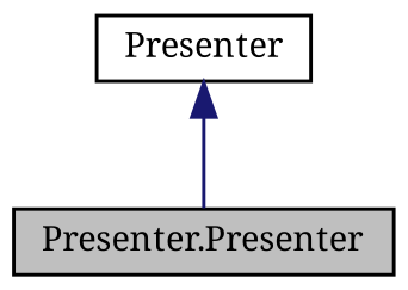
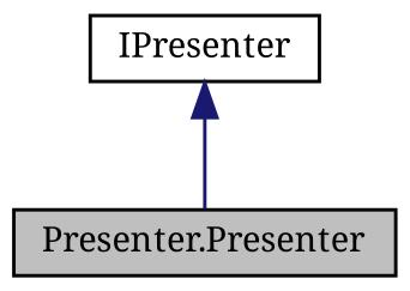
  digraph {
    fontname="Noto Serif"
    node [color=black fontname="Noto Serif" fontsize=10 shape=record style=filled]
    n1 [fillcolor=grey75 fontcolor=black height=0.2 label="Presenter.Presenter" width=0.4]
-   n2 [fillcolor=white height=0.2 label=Presenter width=0.4]
+   n2 [fillcolor=white height=0.2 label=IPresenter width=0.4]
    n2 -> n1 [color=midnightblue dir=back fontname="Noto Serif" fontsize=10 labelfontname=Helvetica labelfontsize=10 style=solid]
  }
